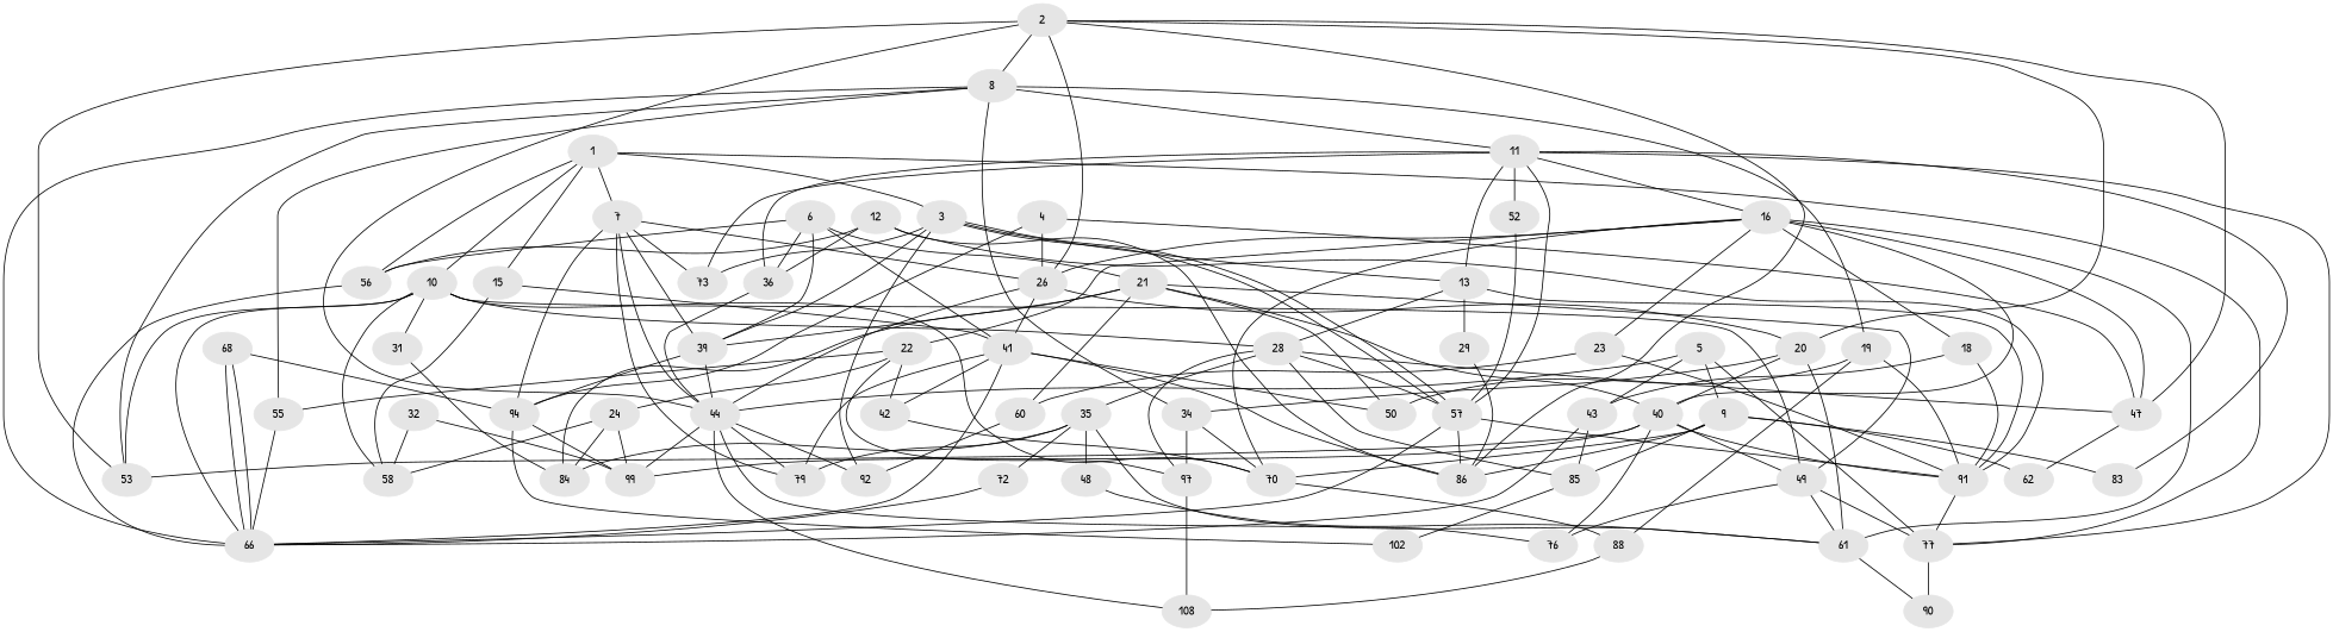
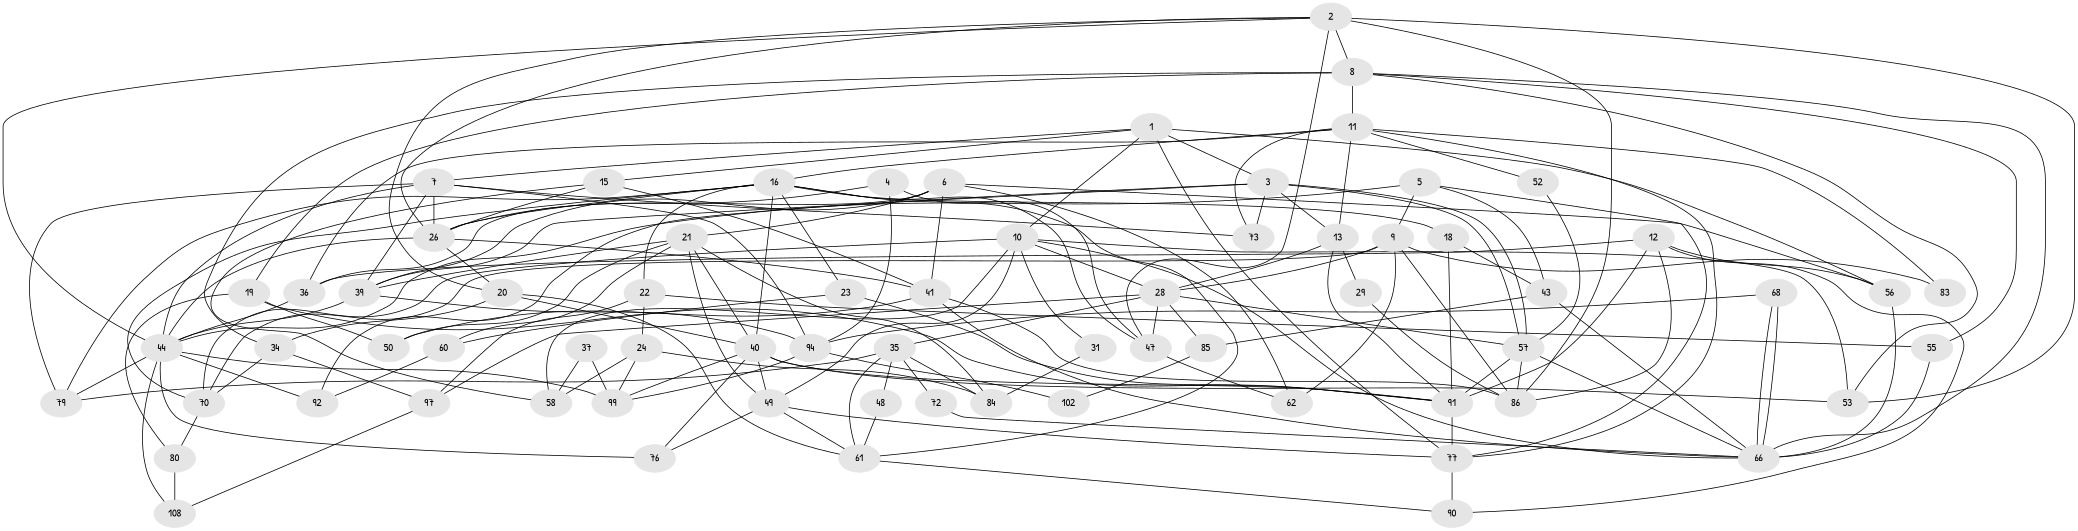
  graph {
    fontname="Patrick Hand"
    node [color=gray90 fontname="Patrick Hand" style=filled]
    edge [fontname="Patrick Hand"]
    1 [super="+33"]
    3 [super="+37"]
    7 [super="+17"]
    10 [super="+67"]
    15 [super="+45"]
    56 [super="+65"]
    77 [super="+89"]
    13 [super="+14"]
    39
    57 [super="+106"]
    73
    92
    26 [super="+87"]
    44 [super="+54"]
    94
    79
    53 [super="+59"]
    n18 [label=66 super="+98"]
    28 [super="+30"]
    70 [super="+82"]
    31
    49 [super="+88"]
    58
    41 [super="+93"]
    n25 [label=90]
    2 [super="+27"]
    8 [super="+38"]
    20
    47 [super="+66"]
    86 [super="+101"]
    11 [super="+64"]
    19
    34 [super="+100"]
    55
    40 [super="+78"]
    61 [super="+69"]
    99 [super="+103"]
    76
    108
    62
    n41 [label=91 super="+81"]
    29
    4
    102
    9 [super="+105"]
    83
    5
    43
    85
    6 [super="+107"]
    21 [super="+25"]
    36 [super="+51"]
    50
    60 [super="+104"]
    84 [super="+91"]
-   42
    16 [super="+90"]
    52
-   80 [label=88]
+   80
    97
    35
    18 [super="+74"]
    22 [super="+68"]
    23
    12 [super="+75"]
    48
    24 [super="+46"]
    72
-   32
+   32 [label=37]
    n70 [label=68]
    1 -- 3
    1 -- 7
    1 -- 10
    1 -- 15
    1 -- 56
    1 -- 77
    3 -- 13
    3 -- 39
    3 -- 57
    3 -- 57
    3 -- 73
    3 -- 92
    7 -- 39
    7 -- 73
    7 -- 26
    7 -- 44
    7 -- 94
    7 -- 79
    10 -- 53
    10 -- n18
    10 -- 28
    10 -- 70
    10 -- 31
    10 -- 49
    10 -- 58
+   15 -- 26
    15 -- 58
    15 -- 41
    56 -- n18
    77 -- n25 [weight=2]
    13 -- 28
    13 -- n41
    13 -- 29
    39 -- 44
    39 -- 94
    57 -- n18
    57 -- 86
    57 -- n41 [weight=2]
    26 -- 44
    26 -- 41
    26 -- 20
    44 -- 92
    44 -- 79
    44 -- 99
    44 -- 76
    44 -- 108
    94 -- 99
    94 -- 102
    28 -- 57
    28 -- 47
    28 -- 85
    28 -- 97
    28 -- 35
    70 -- 80
    31 -- 84
    49 -- 77
    49 -- 61
    49 -- 76
-   41 -- 79
+   16 -- 79
    41 -- n18
    41 -- 86
    41 -- 50
-   41 -- 42
    2 -- 26
    2 -- 44
    2 -- 53 [weight=2]
    2 -- 8
    2 -- 20
    2 -- 47
    2 -- 86
    8 -- 53
    8 -- n18
    8 -- 11
    8 -- 19
    8 -- 34
    8 -- 55
    20 -- 34
    20 -- 40
    20 -- 61
    47 -- 62
    11 -- 77
    11 -- 13
-   11 -- 57
    11 -- 73
    11 -- 83
    11 -- 36
    11 -- 16
    11 -- 52
    19 -- n41
    19 -- 50
    19 -- 80
    34 -- 70
    34 -- 97
    55 -- n18
    40 -- 53
    40 -- 49
    40 -- 99
    40 -- 76
    40 -- n41
    61 -- n25
    n41 -- 77
    29 -- 86
    4 -- 26
    4 -- 94
    4 -- 47
-   9 -- 85
+   9 -- 28
    9 -- 70
    9 -- 86
    9 -- 62 [weight=2]
    9 -- 83
    5 -- 77
    5 -- 44
    5 -- 9
    5 -- 43
    43 -- n18
    43 -- 85
    85 -- 102
    6 -- 56
    6 -- 39
    6 -- 41
+   6 -- 62
    6 -- 21
    6 -- 36
    21 -- 39
    21 -- 49
    21 -- 40
    21 -- 50
    21 -- 60
    21 -- 84
    36 -- 44
    60 -- 92
-   42 -- 70
    16 -- 26
    16 -- 70 [weight=2]
    16 -- 47
    16 -- 40
    16 -- 61
    16 -- 18
    16 -- 22
    16 -- 23
    52 -- 57
    80 -- 108
    97 -- 108
    35 -- 79
    35 -- 61
    35 -- 84
    35 -- 48
    35 -- 72
    18 -- n41
    18 -- 43
    22 -- 55
-   22 -- 42
    22 -- 97
    22 -- 24
    23 -- n41
    23 -- 60
    12 -- 56
+   12 -- n25
    12 -- 86
    12 -- n41
    12 -- 36
    48 -- 61
    24 -- 58
    24 -- 99
    24 -- 84
    72 -- n18
    32 -- 58
    32 -- 99
    n70 -- 94
    n70 -- n18
    n70 -- n18
  }
